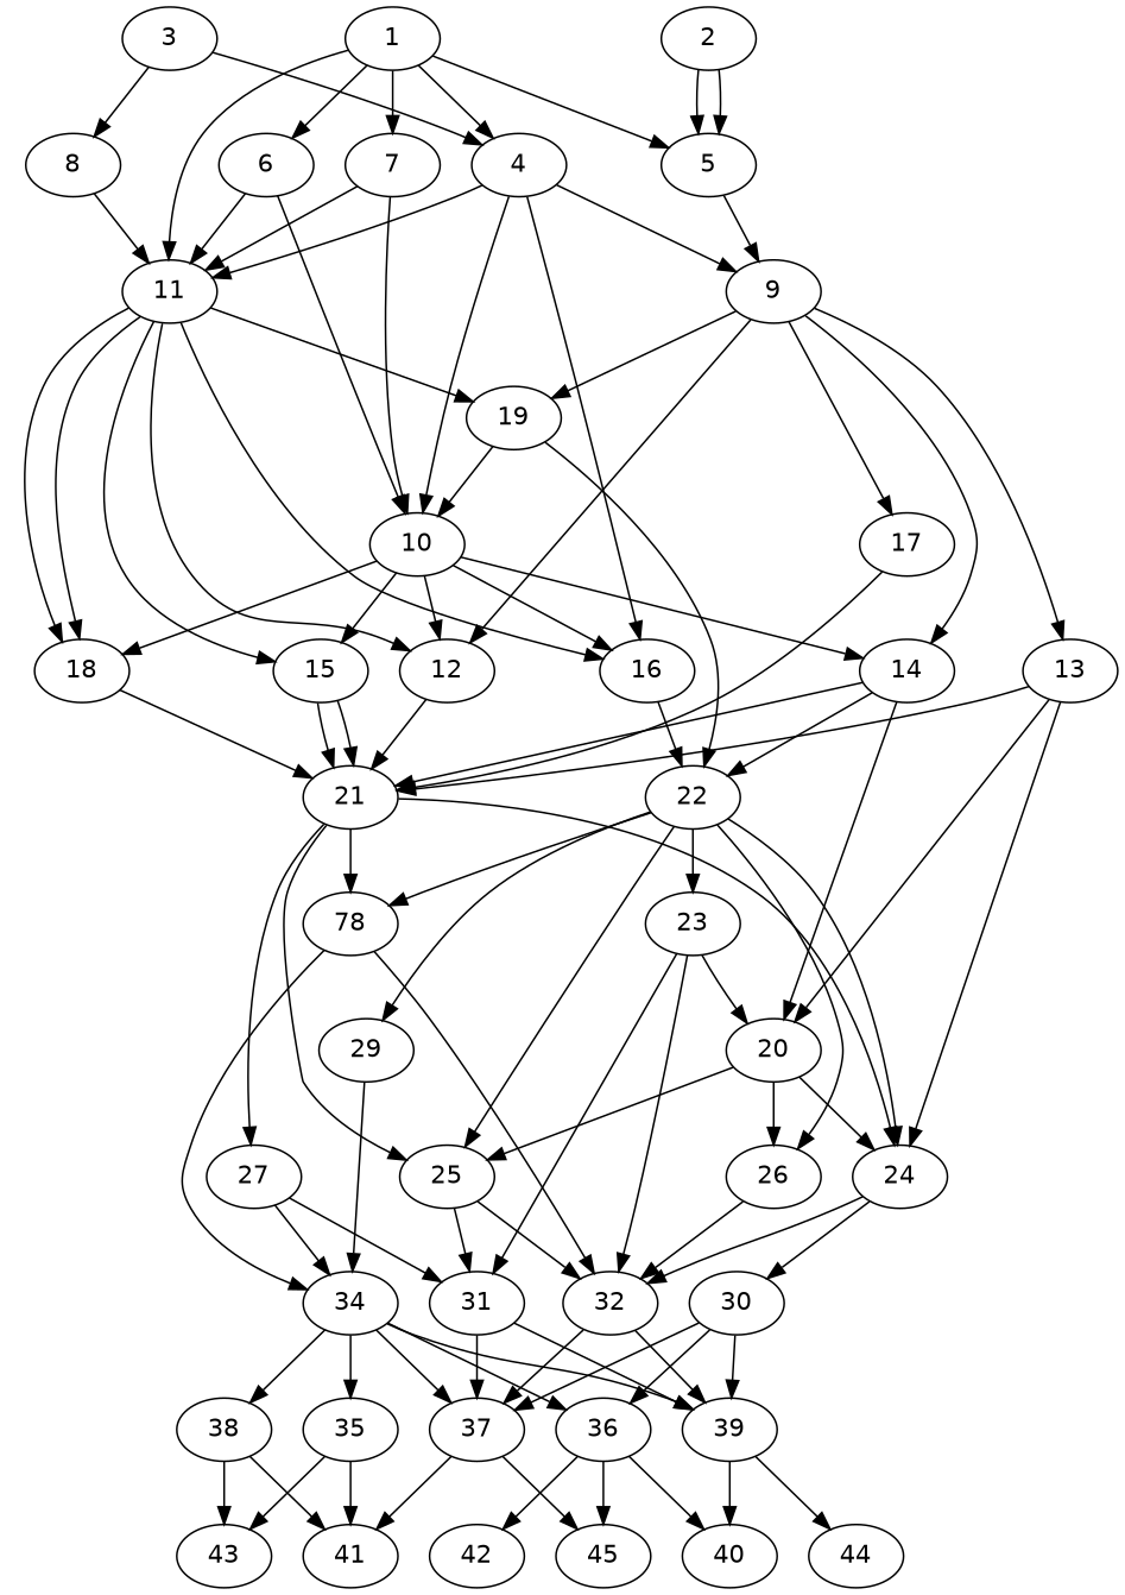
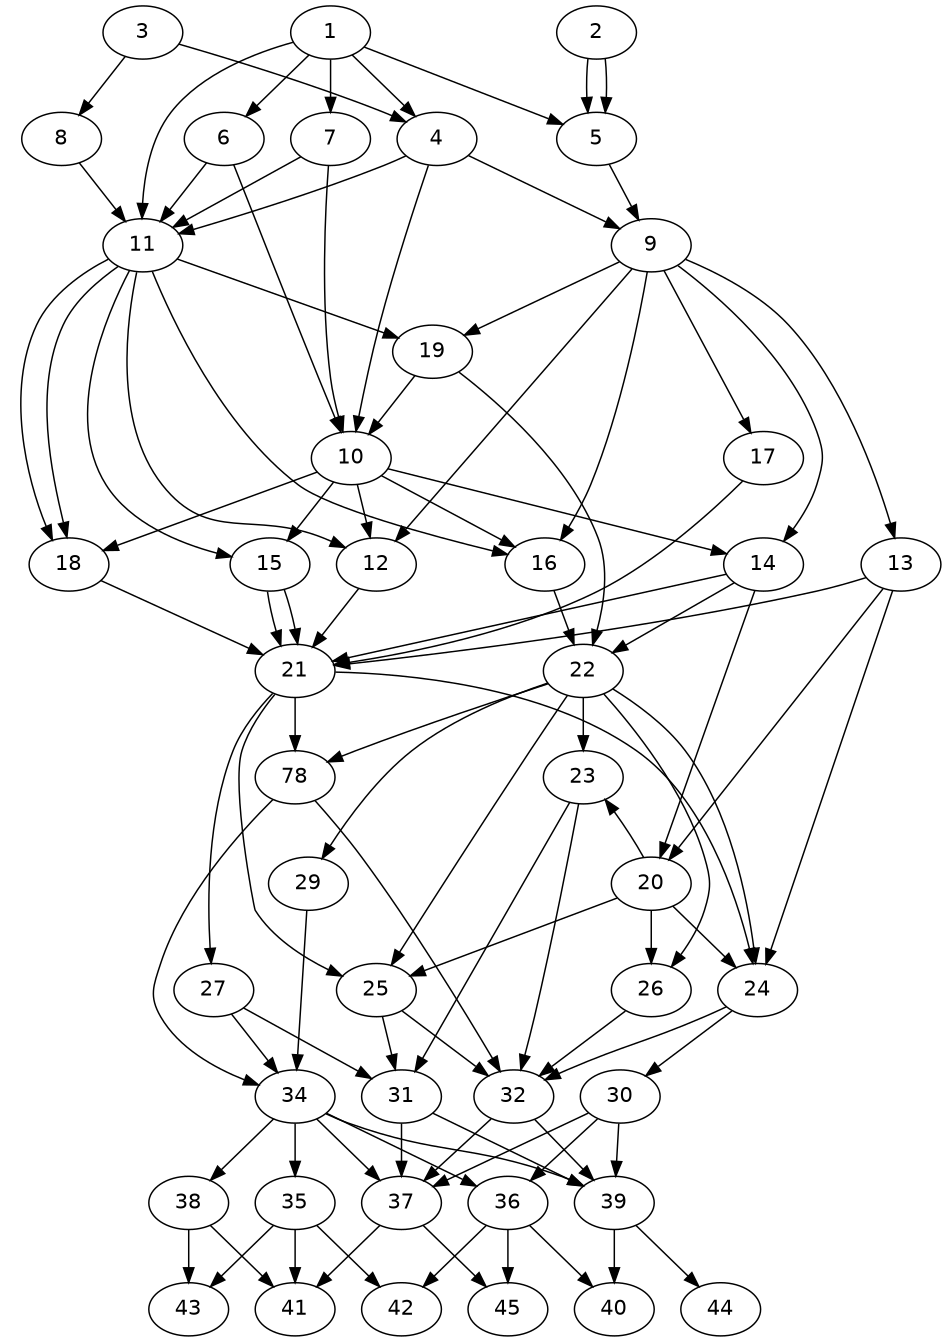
  digraph {
    fontname="DejaVu Sans"
    node [alpha=0.11 fontname="DejaVu Sans"]
    edge [fontname="DejaVu Sans"]
    1 [alpha=0.10 expect_size=43496448]
    4 [alpha=0.05 expect_size=31685632]
    5 [alpha=0.03 expect_size=24398848]
    6 [alpha=0.03 expect_size=29704192]
    7 [alpha=0.03 expect_size=23806976]
    11 [alpha=0.08 expect_size=17640448]
    9 [expect_size=6141952]
    10 [alpha=0.18 expect_size=41043968]
    8 [expect_size=46735360]
    12 [alpha=0.20 expect_size=40271872]
    13 [alpha=0.13 expect_size=12478464]
    14 [expect_size=41068544]
    16 [alpha=0.20 expect_size=13394944]
    17 [alpha=0.17 expect_size=20736000]
    19 [alpha=0.10 expect_size=7099392]
    15 [alpha=0.14 expect_size=6571008]
    18 [alpha=0.14 expect_size=27675648]
    2 [alpha=0.08 expect_size=9650176]
    3 [alpha=0.12 expect_size=26782720]
    21 [alpha=0.15 expect_size=29359104]
    20 [alpha=0.14 expect_size=33918976]
    24 [alpha=0.12 expect_size=31557632]
    22 [alpha=0.17 expect_size=48762880]
    25 [alpha=0.02 expect_size=10328064]
    27 [alpha=0.13 expect_size=41295872]
    n26 [alpha=0.20 expect_size=33187840 label=78]
    23 [alpha=0.09 expect_size=48716800]
    26 [alpha=0.04 expect_size=42319872]
    29 [alpha=0.07 expect_size=18637824]
    32 [alpha=0.19 expect_size=15944704]
    30 [alpha=0.09 expect_size=41905152]
    31 [alpha=0.16 expect_size=28256256]
    34 [alpha=0.05 expect_size=30099456]
    37 [alpha=0.02 expect_size=24709120]
    39 [alpha=0.04 expect_size=6773760]
    36 [expect_size=15955968]
    35 [alpha=0.06 expect_size=10177536]
    38 [alpha=0.03 expect_size=7817216]
    45 [expect_size=6902784]
    41 [alpha=0.02 expect_size=43541504]
    40 [alpha=0.18 expect_size=22475776]
    44 [alpha=0.17 expect_size=42519552]
    42 [alpha=0.04 expect_size=35183616]
    43 [alpha=0.05 expect_size=32431104]
    1 -> 4
    1 -> 5
    1 -> 6
    1 -> 7
    1 -> 11
    4 -> 11
    4 -> 9
    4 -> 10
    5 -> 9
    6 -> 11
    6 -> 10
    7 -> 11
    7 -> 10
    11 -> 12
    11 -> 16
    11 -> 19
    11 -> 15
    11 -> 18
    11 -> 18
    9 -> 12
    9 -> 13
    9 -> 14
-   4 -> 16
+   9 -> 16
    9 -> 17
    9 -> 19
    10 -> 12
    10 -> 14
    10 -> 16
    10 -> 15
    10 -> 18
    8 -> 11
    12 -> 21
    13 -> 21
    13 -> 20
    13 -> 24
    14 -> 21
    14 -> 20
    14 -> 22
    16 -> 22
    17 -> 21
    19 -> 10
    19 -> 22
    15 -> 21
    15 -> 21
    18 -> 21
    2 -> 5
    2 -> 5
    3 -> 4
    3 -> 8
    21 -> 24
    21 -> 25
    21 -> 27
    21 -> n26
    20 -> 24
    20 -> 25
-   23 -> 20
+   20 -> 23
    20 -> 26
    24 -> 32
    24 -> 30
    22 -> 24
    22 -> 25
    22 -> n26
    22 -> 23
    22 -> 26
    22 -> 29
    25 -> 32
    25 -> 31
    27 -> 31
    27 -> 34
    n26 -> 32
    n26 -> 34
    23 -> 32
    23 -> 31
    26 -> 32
    29 -> 34
    32 -> 37
    32 -> 39
    30 -> 37
    30 -> 39
    30 -> 36
    31 -> 37
    31 -> 39
    34 -> 37
    34 -> 39
    34 -> 36
    34 -> 35
    34 -> 38
    37 -> 45
    37 -> 41
    39 -> 40
    39 -> 44
    36 -> 45
    36 -> 40
    36 -> 42
    35 -> 41
+   35 -> 42
    35 -> 43
    38 -> 41
    38 -> 43
  }
